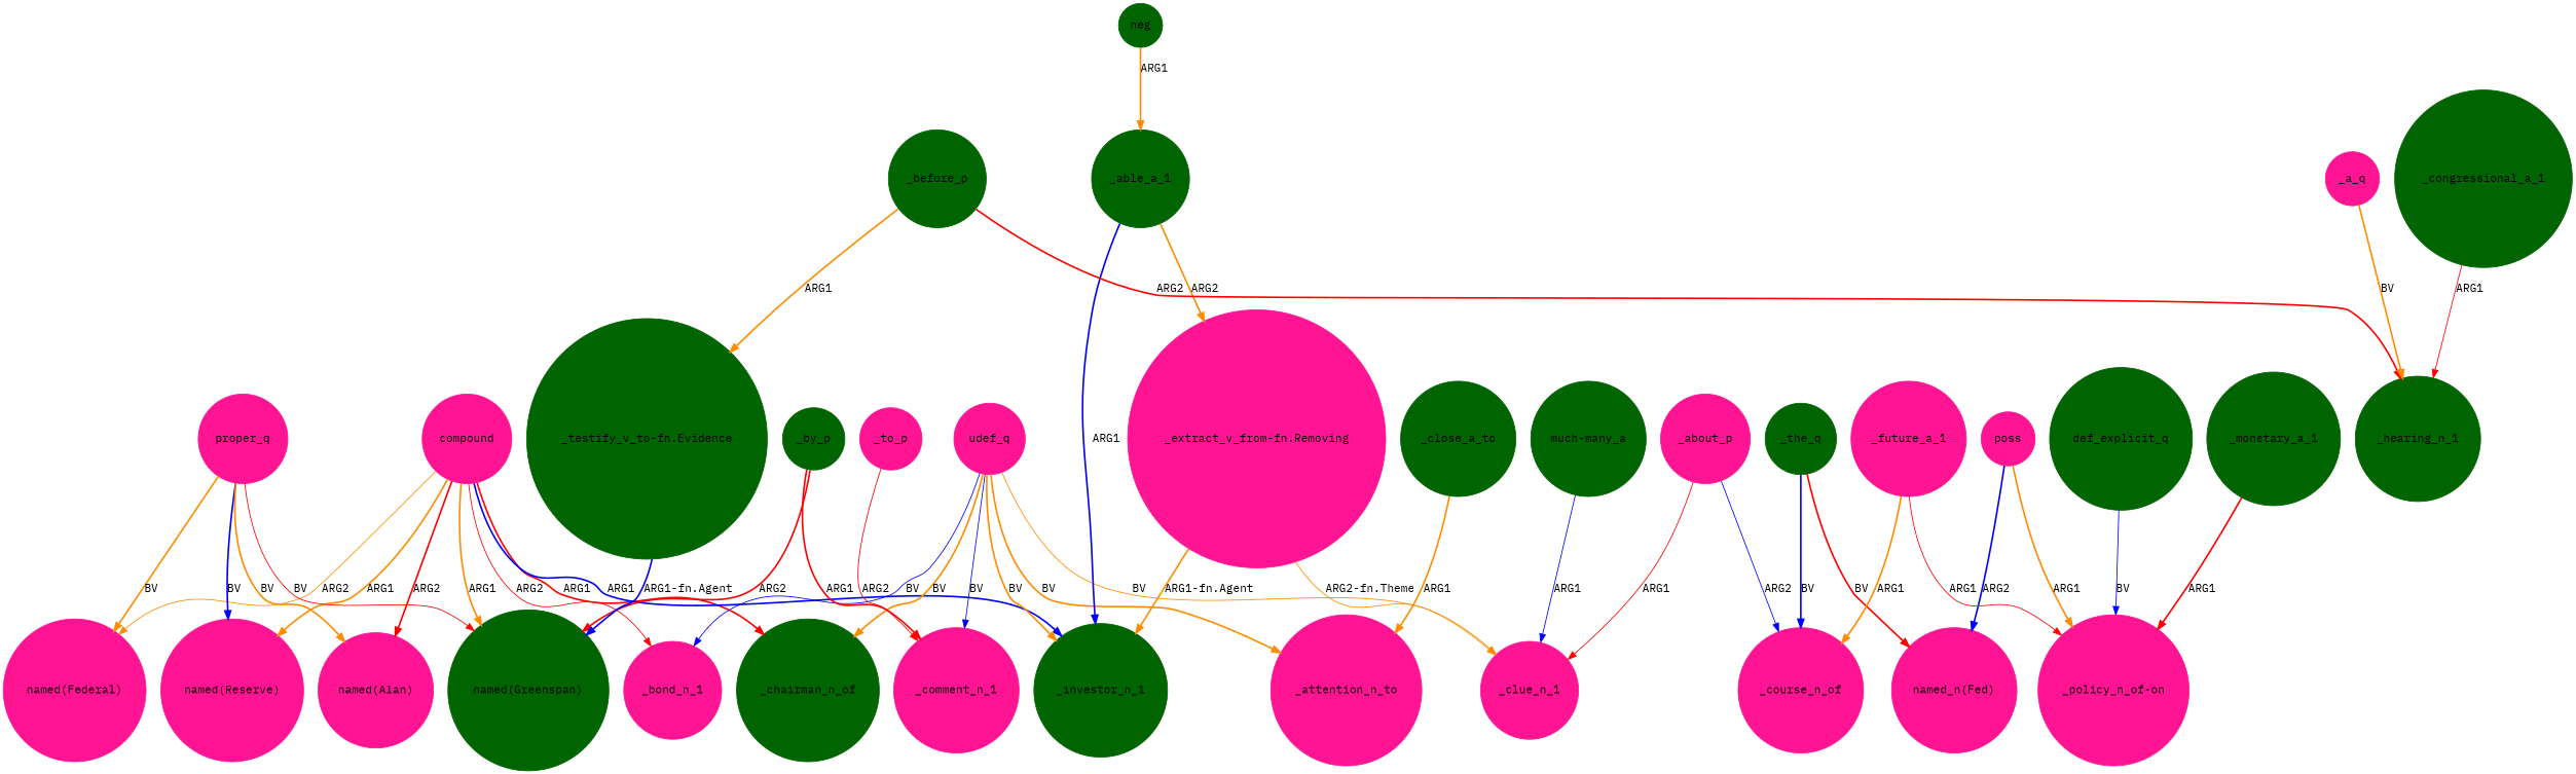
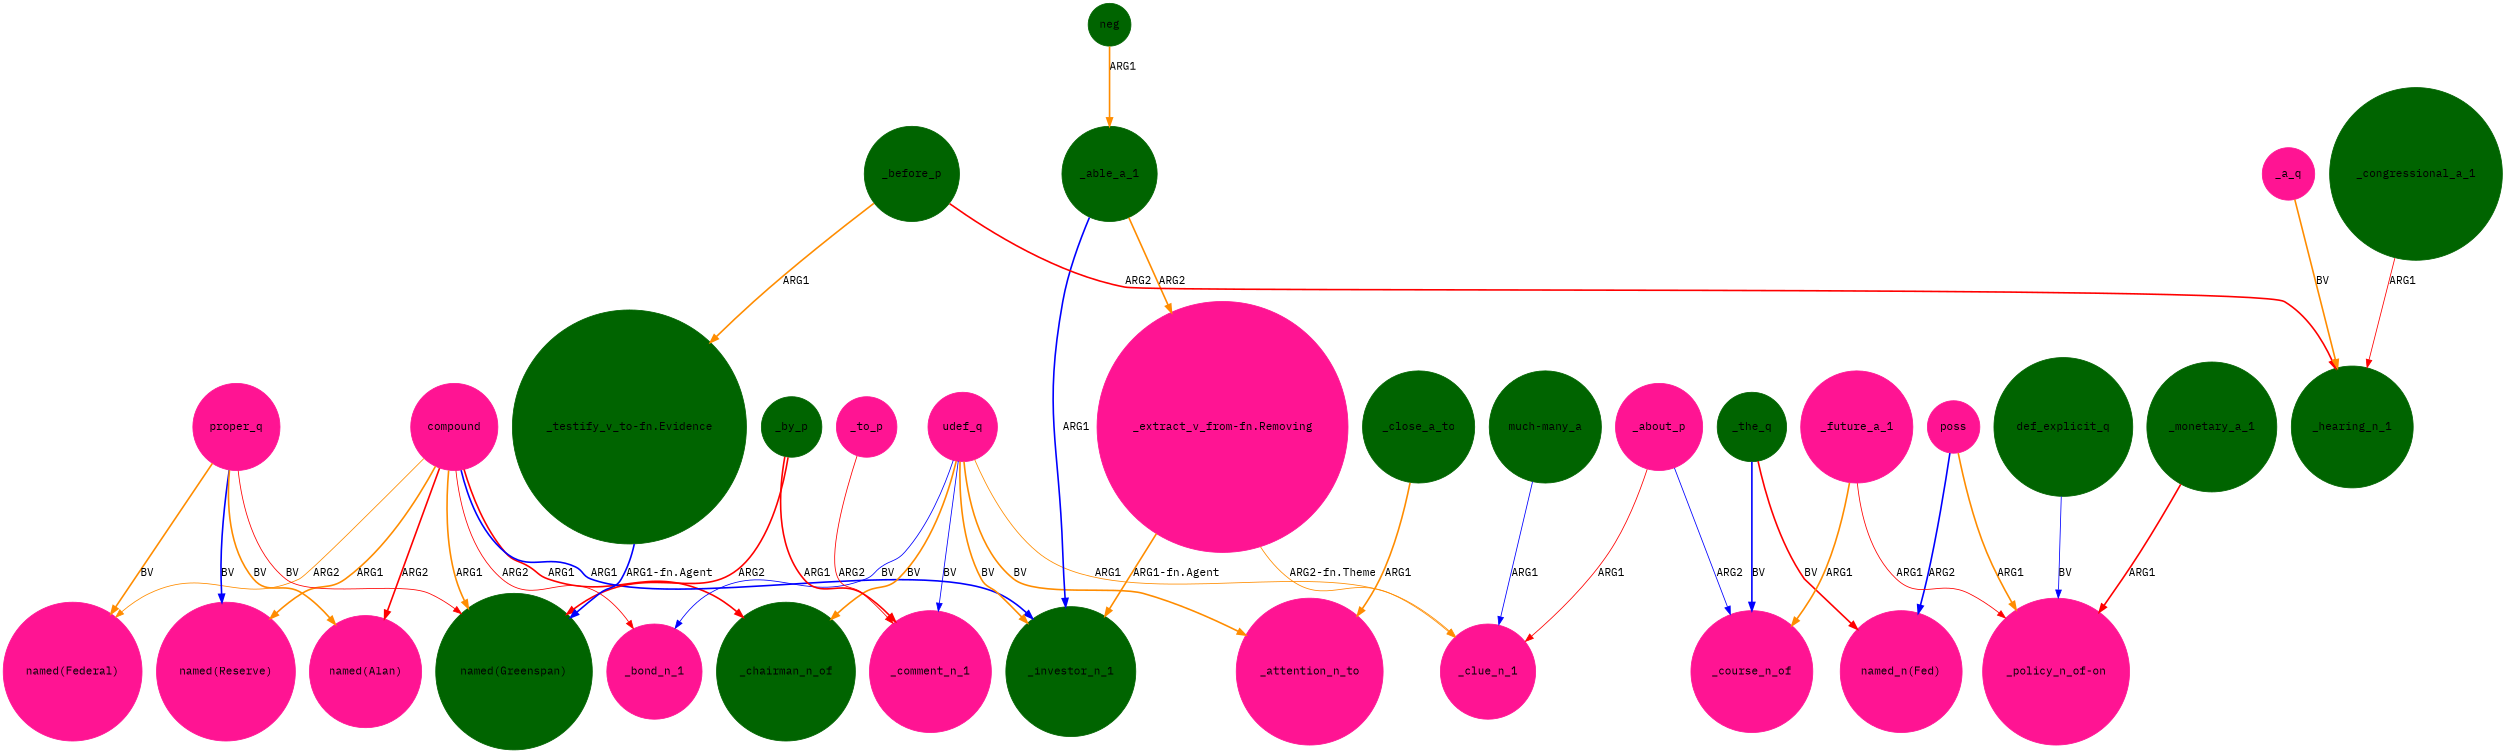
  digraph {
    fontname="IBM Plex Mono"
    node [color=deeppink fontname="IBM Plex Mono" shape=circle style=filled]
    edge [color=darkorange fontname="IBM Plex Mono" style=bold]
    compound
    "named(Reserve)"
    _chairman_n_of [color=darkgreen]
    _investor_n_1 [color=darkgreen]
    "named(Greenspan)" [color=darkgreen]
    "named(Alan)"
    _bond_n_1
    "named(Federal)"
    udef_q
    _clue_n_1
    _comment_n_1
    _attention_n_to
    _the_q [color=darkgreen]
    "named_n(Fed)"
    _course_n_of
    proper_q
    poss
    "_policy_n_of-on"
    _by_p [color=darkgreen]
    _close_a_to [color=darkgreen]
    "_extract_v_from-fn.Removing"
    neg [color=darkgreen]
    _able_a_1 [color=darkgreen]
    _before_p [color=darkgreen]
    _hearing_n_1 [color=darkgreen]
    "_testify_v_to-fn.Evidence" [color=darkgreen]
    _future_a_1
    _a_q
    _congressional_a_1 [color=darkgreen]
    def_explicit_q [color=darkgreen]
    _to_p
    "much-many_a" [color=darkgreen]
    _monetary_a_1 [color=darkgreen]
    _about_p
    compound -> "named(Reserve)" [label=ARG1]
    compound -> _chairman_n_of [color=red label=ARG1]
    compound -> _investor_n_1 [color=blue label=ARG1]
    compound -> "named(Greenspan)" [label=ARG1]
    compound -> "named(Alan)" [color=red label=ARG2]
    compound -> _bond_n_1 [color=red label=ARG2 style=solid]
    compound -> "named(Federal)" [label=ARG2 style=solid]
    udef_q -> _chairman_n_of [label=BV]
    udef_q -> _investor_n_1 [label=BV]
    udef_q -> _bond_n_1 [color=blue label=BV style=solid]
-   udef_q -> _clue_n_1 [label=BV style=solid]
+   udef_q -> _clue_n_1 [label=ARG1 style=solid]
    udef_q -> _comment_n_1 [color=blue label=BV style=solid]
    udef_q -> _attention_n_to [label=BV]
    _the_q -> "named_n(Fed)" [color=red label=BV]
    _the_q -> _course_n_of [color=blue label=BV]
    proper_q -> "named(Reserve)" [color=blue label=BV]
    proper_q -> "named(Greenspan)" [color=red label=BV style=solid]
    proper_q -> "named(Alan)" [label=BV]
    proper_q -> "named(Federal)" [label=BV]
    poss -> "named_n(Fed)" [color=blue label=ARG2]
    poss -> "_policy_n_of-on" [label=ARG1]
    _by_p -> "named(Greenspan)" [color=red label=ARG2]
    _by_p -> _comment_n_1 [color=red label=ARG1]
    _close_a_to -> _attention_n_to [label=ARG1]
    "_extract_v_from-fn.Removing" -> _investor_n_1 [label="ARG1-fn.Agent"]
    "_extract_v_from-fn.Removing" -> _clue_n_1 [label="ARG2-fn.Theme" style=solid]
    neg -> _able_a_1 [label=ARG1]
    _able_a_1 -> _investor_n_1 [color=blue label=ARG1]
    _able_a_1 -> "_extract_v_from-fn.Removing" [label=ARG2]
    _before_p -> _hearing_n_1 [color=red label=ARG2]
    _before_p -> "_testify_v_to-fn.Evidence" [label=ARG1]
    "_testify_v_to-fn.Evidence" -> "named(Greenspan)" [color=blue label="ARG1-fn.Agent"]
    _future_a_1 -> _course_n_of [label=ARG1]
    _future_a_1 -> "_policy_n_of-on" [color=red label=ARG1 style=solid]
    _a_q -> _hearing_n_1 [label=BV]
    _congressional_a_1 -> _hearing_n_1 [color=red label=ARG1 style=solid]
    def_explicit_q -> "_policy_n_of-on" [color=blue label=BV style=solid]
    _to_p -> _comment_n_1 [color=red label=ARG2 style=solid]
    "much-many_a" -> _clue_n_1 [color=blue label=ARG1 style=solid]
    _monetary_a_1 -> "_policy_n_of-on" [color=red label=ARG1]
    _about_p -> _clue_n_1 [color=red label=ARG1 style=solid]
    _about_p -> _course_n_of [color=blue label=ARG2 style=solid]
  }
